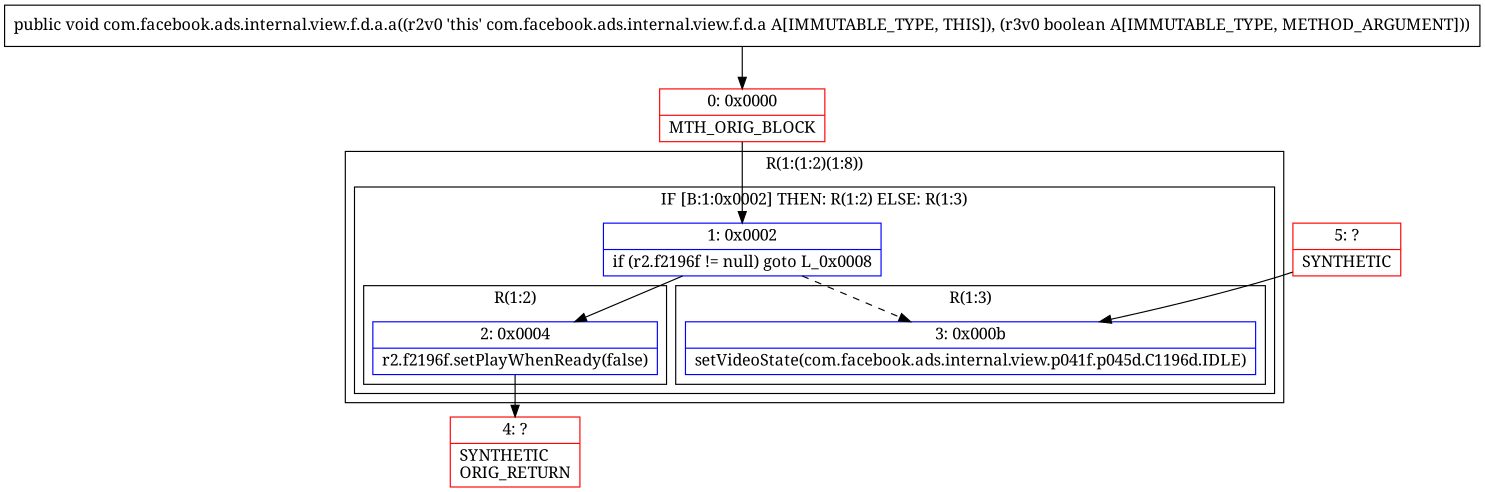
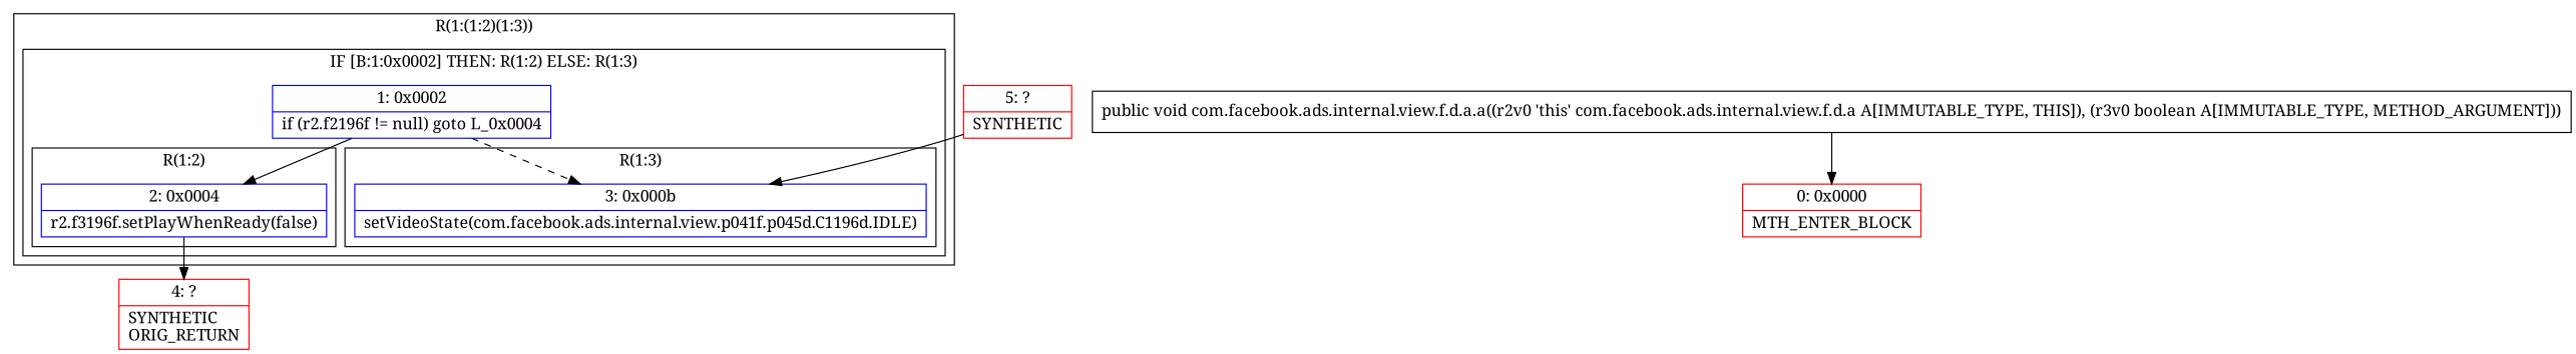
  digraph {
    fontname="Noto Serif"
    node [color=blue fontname="Noto Serif" shape=record]
    edge [fontname="Noto Serif"]
-   n1 [label="{2\:\ 0x0004|r2.f2196f.setPlayWhenReady(false)\l}"]
+   n1 [label="{2\:\ 0x0004|r2.f3196f.setPlayWhenReady(false)\l}"]
    n2 [label="{3\:\ 0x000b|setVideoState(com.facebook.ads.internal.view.p041f.p045d.C1196d.IDLE)\l}"]
-   n3 [label="{1\:\ 0x0002|if (r2.f2196f != null) goto L_0x0008\l}"]
+   n3 [label="{1\:\ 0x0002|if (r2.f2196f != null) goto L_0x0004\l}"]
    n4 [color=red label="{4\:\ ?|SYNTHETIC\lORIG_RETURN\l}"]
    n5 [color=red label="{5\:\ ?|SYNTHETIC\l}"]
-   n6 [color=red label="{0\:\ 0x0000|MTH_ORIG_BLOCK\l}"]
+   n6 [color=red label="{0\:\ 0x0000|MTH_ENTER_BLOCK\l}"]
    n7 [label="{public void com.facebook.ads.internal.view.f.d.a.a((r2v0 'this' com.facebook.ads.internal.view.f.d.a A[IMMUTABLE_TYPE, THIS]), (r3v0 boolean A[IMMUTABLE_TYPE, METHOD_ARGUMENT])) }" color=""]
    subgraph cluster_1 {
-     label="R(1:(1:2)(1:8))"
+     label="R(1:(1:2)(1:3))"
      subgraph cluster_2 {
        label="IF [B:1:0x0002] THEN: R(1:2) ELSE: R(1:3)"
        n3
        subgraph cluster_3 {
          label="R(1:2)"
          n1
        }
        subgraph cluster_4 {
          label="R(1:3)"
          n2
        }
      }
    }
    n1 -> n4
    n3 -> n1
    n3 -> n2 [style=dashed]
    n5 -> n2
-   n6 -> n3
    n7 -> n6
  }
